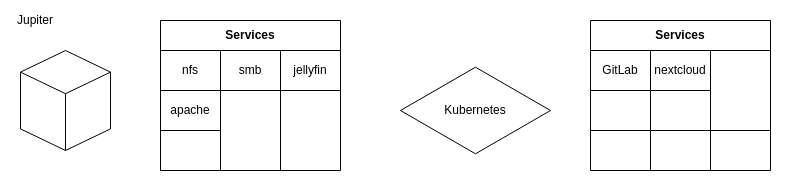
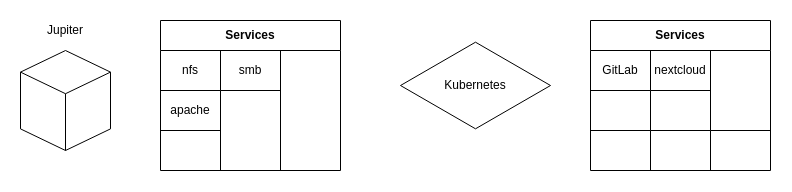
  <mxCell id="0" />
  <mxCell id="1" parent="0" />
  <mxCell id="2" value="" style="html=1;whiteSpace=wrap;shape=isoCube2;backgroundOutline=1;isoAngle=15;" vertex="1" parent="1"><mxGeometry x="20" y="50" width="90" height="100" as="geometry" /></mxCell>
- <mxCell id="3" value="Jupiter" style="text;html=1;strokeColor=none;fillColor=none;align=center;verticalAlign=middle;whiteSpace=wrap;rounded=0;" vertex="1" parent="1"><mxGeometry x="15" y="10" width="40" height="20" as="geometry" /></mxCell>
+ <mxCell id="3" value="Jupiter" style="text;html=1;strokeColor=none;fillColor=none;align=center;verticalAlign=middle;whiteSpace=wrap;rounded=0;" vertex="1" parent="1"><mxGeometry x="45" y="20" width="40" height="20" as="geometry" /></mxCell>
  <mxCell id="4" value="Services" style="shape=table;html=1;whiteSpace=wrap;startSize=30;container=1;collapsible=0;childLayout=tableLayout;fontStyle=1;align=center;" vertex="1" parent="1"><mxGeometry x="160" y="20" width="180" height="150" as="geometry" /></mxCell>
  <mxCell id="5" value="" style="shape=partialRectangle;html=1;whiteSpace=wrap;collapsible=0;dropTarget=0;pointerEvents=0;fillColor=none;top=0;left=0;bottom=0;right=0;points=[[0,0.5],[1,0.5]];portConstraint=eastwest;" vertex="1" parent="4"><mxGeometry y="30" width="180" height="40" as="geometry" /></mxCell>
  <mxCell id="6" value="nfs" style="shape=partialRectangle;html=1;whiteSpace=wrap;connectable=0;fillColor=none;top=0;left=0;bottom=0;right=0;overflow=hidden;" vertex="1" parent="5"><mxGeometry width="60" height="40" as="geometry" /></mxCell>
  <mxCell id="7" value="smb" style="shape=partialRectangle;html=1;whiteSpace=wrap;connectable=0;fillColor=none;top=0;left=0;bottom=0;right=0;overflow=hidden;" vertex="1" parent="5"><mxGeometry x="60" width="60" height="40" as="geometry" /></mxCell>
- <mxCell id="8" value="jellyfin" style="shape=partialRectangle;html=1;whiteSpace=wrap;connectable=0;fillColor=none;top=0;left=0;bottom=0;right=0;overflow=hidden;" vertex="1" parent="5"><mxGeometry x="120" width="60" height="40" as="geometry" /></mxCell>
  <mxCell id="9" value="" style="shape=partialRectangle;html=1;whiteSpace=wrap;collapsible=0;dropTarget=0;pointerEvents=0;fillColor=none;top=0;left=0;bottom=0;right=0;points=[[0,0.5],[1,0.5]];portConstraint=eastwest;" vertex="1" parent="4"><mxGeometry y="70" width="180" height="40" as="geometry" /></mxCell>
  <mxCell id="10" value="apache" style="shape=partialRectangle;html=1;whiteSpace=wrap;connectable=0;fillColor=none;top=0;left=0;bottom=0;right=0;overflow=hidden;" vertex="1" parent="9"><mxGeometry width="60" height="40" as="geometry" /></mxCell>
  <mxCell id="11" value="" style="shape=partialRectangle;html=1;whiteSpace=wrap;collapsible=0;dropTarget=0;pointerEvents=0;fillColor=none;top=0;left=0;bottom=0;right=0;points=[[0,0.5],[1,0.5]];portConstraint=eastwest;" vertex="1" parent="4"><mxGeometry y="110" width="180" height="40" as="geometry" /></mxCell>
  <mxCell id="12" value="" style="shape=partialRectangle;html=1;whiteSpace=wrap;connectable=0;fillColor=none;top=0;left=0;bottom=0;right=0;overflow=hidden;" vertex="1" parent="11"><mxGeometry width="60" height="40" as="geometry" /></mxCell>
  <mxCell id="13" value="" style="shape=partialRectangle;html=1;whiteSpace=wrap;connectable=0;fillColor=none;top=0;left=0;bottom=0;right=0;overflow=hidden;" vertex="1" parent="11"><mxGeometry x="60" width="60" height="40" as="geometry" /></mxCell>
  <mxCell id="14" value="" style="shape=partialRectangle;html=1;whiteSpace=wrap;connectable=0;fillColor=none;top=0;left=0;bottom=0;right=0;overflow=hidden;" vertex="1" parent="11"><mxGeometry x="120" width="60" height="40" as="geometry" /></mxCell>
- <mxCell id="15" value="Kubernetes" style="html=1;whiteSpace=wrap;aspect=fixed;shape=isoRectangle;" vertex="1" parent="1"><mxGeometry x="400" y="65" width="150" height="90" as="geometry" /></mxCell>
+ <mxCell id="15" value="Kubernetes" style="html=1;whiteSpace=wrap;aspect=fixed;shape=isoRectangle;" vertex="1" parent="1"><mxGeometry x="400" y="40" width="150" height="90" as="geometry" /></mxCell>
  <mxCell id="16" value="Services" style="shape=table;html=1;whiteSpace=wrap;startSize=30;container=1;collapsible=0;childLayout=tableLayout;fontStyle=1;align=center;" vertex="1" parent="1"><mxGeometry x="590" y="20" width="180" height="150" as="geometry" /></mxCell>
  <mxCell id="17" value="" style="shape=partialRectangle;html=1;whiteSpace=wrap;collapsible=0;dropTarget=0;pointerEvents=0;fillColor=none;top=0;left=0;bottom=0;right=0;points=[[0,0.5],[1,0.5]];portConstraint=eastwest;" vertex="1" parent="16"><mxGeometry y="30" width="180" height="40" as="geometry" /></mxCell>
  <mxCell id="18" value="GitLab" style="shape=partialRectangle;html=1;whiteSpace=wrap;connectable=0;fillColor=none;top=0;left=0;bottom=0;right=0;overflow=hidden;" vertex="1" parent="17"><mxGeometry width="60" height="40" as="geometry" /></mxCell>
  <mxCell id="19" value="nextcloud" style="shape=partialRectangle;html=1;whiteSpace=wrap;connectable=0;fillColor=none;top=0;left=0;bottom=0;right=0;overflow=hidden;" vertex="1" parent="17"><mxGeometry x="60" width="60" height="40" as="geometry" /></mxCell>
  <mxCell id="20" value="" style="shape=partialRectangle;html=1;whiteSpace=wrap;collapsible=0;dropTarget=0;pointerEvents=0;fillColor=none;top=0;left=0;bottom=0;right=0;points=[[0,0.5],[1,0.5]];portConstraint=eastwest;" vertex="1" parent="16"><mxGeometry y="70" width="180" height="40" as="geometry" /></mxCell>
  <mxCell id="21" value="" style="shape=partialRectangle;html=1;whiteSpace=wrap;connectable=0;fillColor=none;top=0;left=0;bottom=0;right=0;overflow=hidden;" vertex="1" parent="20"><mxGeometry width="60" height="40" as="geometry" /></mxCell>
  <mxCell id="22" value="" style="shape=partialRectangle;html=1;whiteSpace=wrap;connectable=0;fillColor=none;top=0;left=0;bottom=0;right=0;overflow=hidden;" vertex="1" parent="20"><mxGeometry x="60" width="60" height="40" as="geometry" /></mxCell>
  <mxCell id="23" value="" style="shape=partialRectangle;html=1;whiteSpace=wrap;connectable=0;fillColor=none;top=0;left=0;bottom=0;right=0;overflow=hidden;" vertex="1" parent="20"><mxGeometry x="120" width="60" height="40" as="geometry" /></mxCell>
  <mxCell id="24" value="" style="shape=partialRectangle;html=1;whiteSpace=wrap;collapsible=0;dropTarget=0;pointerEvents=0;fillColor=none;top=0;left=0;bottom=0;right=0;points=[[0,0.5],[1,0.5]];portConstraint=eastwest;" vertex="1" parent="16"><mxGeometry y="110" width="180" height="40" as="geometry" /></mxCell>
  <mxCell id="25" value="" style="shape=partialRectangle;html=1;whiteSpace=wrap;connectable=0;fillColor=none;top=0;left=0;bottom=0;right=0;overflow=hidden;" vertex="1" parent="24"><mxGeometry width="60" height="40" as="geometry" /></mxCell>
  <mxCell id="26" value="" style="shape=partialRectangle;html=1;whiteSpace=wrap;connectable=0;fillColor=none;top=0;left=0;bottom=0;right=0;overflow=hidden;" vertex="1" parent="24"><mxGeometry x="60" width="60" height="40" as="geometry" /></mxCell>
  <mxCell id="27" value="" style="shape=partialRectangle;html=1;whiteSpace=wrap;connectable=0;fillColor=none;top=0;left=0;bottom=0;right=0;overflow=hidden;" vertex="1" parent="24"><mxGeometry x="120" width="60" height="40" as="geometry" /></mxCell>
